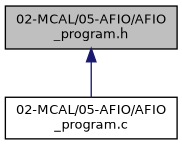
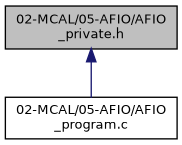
  digraph {
    node [color=black fontname=Helvetica fontsize=10 shape=record style=filled]
-   n1 [fillcolor=grey75 fontcolor=black height=0.2 label="02-MCAL/05-AFIO/AFIO\l_program.h" width=0.4]
+   n1 [fillcolor=grey75 fontcolor=black height=0.2 label="02-MCAL/05-AFIO/AFIO\l_private.h" width=0.4]
    n2 [fillcolor=white height=0.2 label="02-MCAL/05-AFIO/AFIO\l_program.c" width=0.4]
    n1 -> n2 [color=midnightblue dir=back fontname=Helvetica fontsize=10 labelfontname=Helvetica labelfontsize=10 style=solid]
  }
